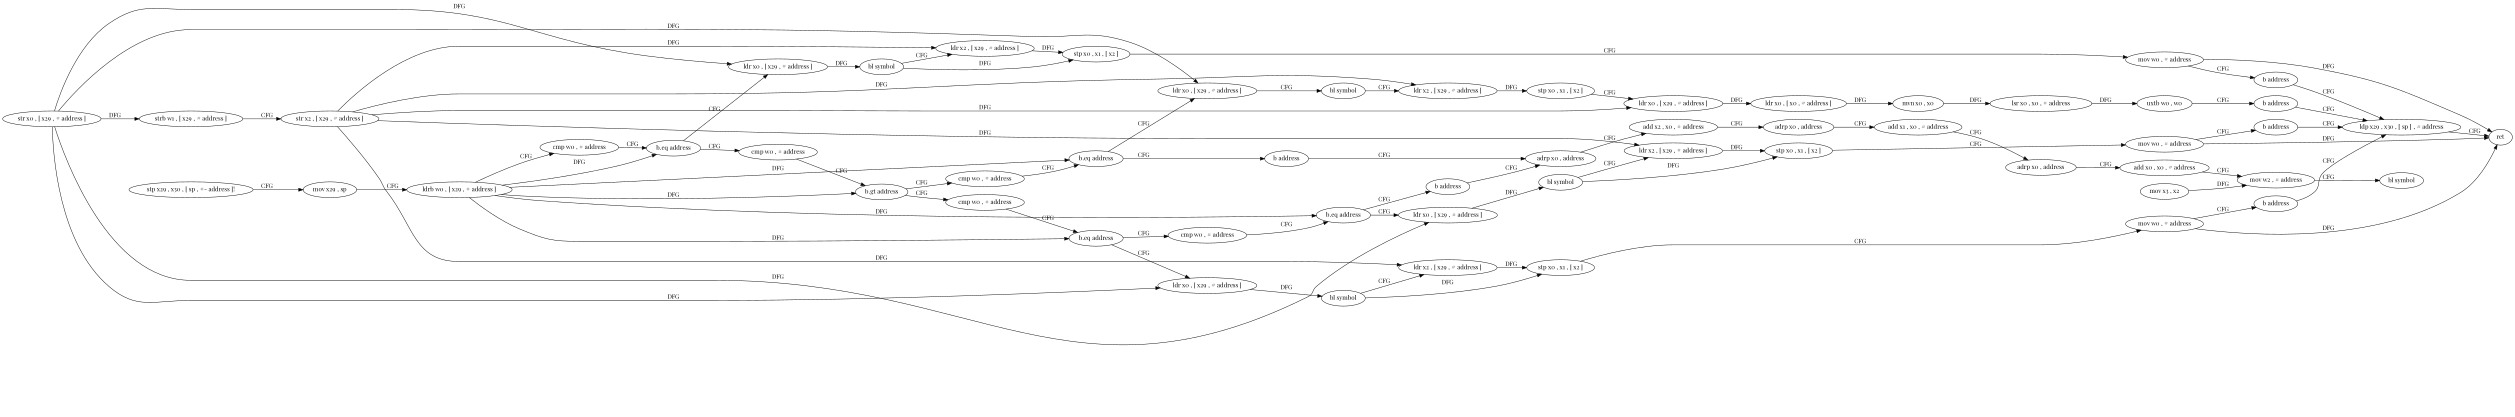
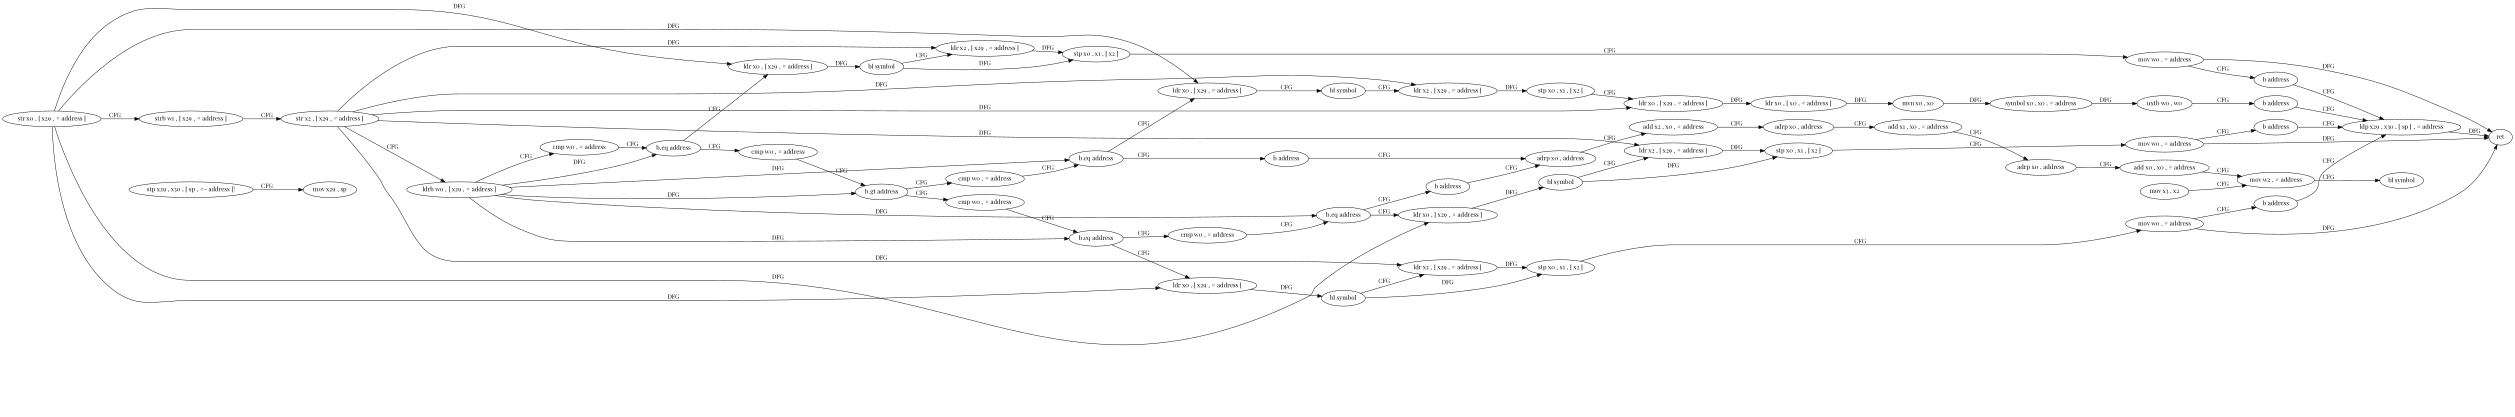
  digraph {
    fontname="Playfair Display"
    rankdir=LR
    node [fontname="Playfair Display"]
    edge [fontname="Playfair Display"]
    n1 [label="stp x29 , x30 , [ sp , #- address ]!"]
    n2 [label="mov x29 , sp"]
    n3 [label="str x0 , [ x29 , # address ]"]
    n4 [label="strb w1 , [ x29 , # address ]"]
    n5 [label="ldr x0 , [ x29 , # address ]"]
    n6 [label="ldr x0 , [ x29 , # address ]"]
    n7 [label="ldr x0 , [ x29 , # address ]"]
    n8 [label="ldr x0 , [ x29 , # address ]"]
    n9 [label="str x2 , [ x29 , # address ]"]
    n10 [label="bl symbol"]
    n11 [label="bl symbol"]
    n12 [label="bl symbol"]
    n13 [label="bl symbol"]
    n14 [label="ldrb w0 , [ x29 , # address ]"]
    n15 [label="ldr x2 , [ x29 , # address ]"]
    n16 [label="ldr x2 , [ x29 , # address ]"]
    n17 [label="ldr x2 , [ x29 , # address ]"]
    n18 [label="ldr x0 , [ x29 , # address ]"]
    n19 [label="ldr x2 , [ x29 , # address ]"]
    n20 [label="cmp w0 , # address"]
    n21 [label="b.eq address"]
    n22 [label="b.gt address"]
    n23 [label="b.eq address"]
    n24 [label="b.eq address"]
    n25 [label="b.eq address"]
    n26 [label="stp x0 , x1 , [ x2 ]"]
    n27 [label="stp x0 , x1 , [ x2 ]"]
    n28 [label="stp x0 , x1 , [ x2 ]"]
    n29 [label="ldr x0 , [ x0 , # address ]"]
    n30 [label="stp x0 , x1 , [ x2 ]"]
    n31 [label="cmp w0 , # address"]
    n32 [label="cmp w0 , # address"]
    n33 [label="cmp w0 , # address"]
    n34 [label="cmp w0 , # address"]
    n35 [label="b address"]
    n36 [label="b address"]
    n37 [label="mov w0 , # address"]
    n38 [label="b address"]
    n39 [label=ret]
    n40 [label="ldp x29 , x30 , [ sp ] , # address"]
    n41 [label="adrp x0 , address"]
    n42 [label="add x2 , x0 , # address"]
    n43 [label="mov w0 , # address"]
    n44 [label="b address"]
    n45 [label="mvn x0 , x0"]
-   n46 [label="lsr x0 , x0 , # address"]
+   n46 [label="symbol x0 , x0 , # address"]
    n47 [label="uxtb w0 , w0"]
    n48 [label="b address"]
    n49 [label="adrp x0 , address"]
    n50 [label="mov w0 , # address"]
    n51 [label="b address"]
    n52 [label="add x1 , x0 , # address"]
    n53 [label="adrp x0 , address"]
    n54 [label="add x0 , x0 , # address"]
    n55 [label="mov w2 , # address"]
    n56 [label="mov x3 , x2"]
    n57 [label="bl symbol"]
    n1 -> n2 [label=CFG]
-   n3 -> n4 [label=DFG]
+   n3 -> n4 [label=CFG]
    n3 -> n5 [label=DFG]
    n3 -> n6 [label=DFG]
    n3 -> n7 [label=DFG]
    n3 -> n8 [label=DFG]
    n4 -> n9 [label=CFG]
    n5 -> n10 [label=DFG]
    n6 -> n11 [label=DFG]
    n7 -> n12 [label=CFG]
    n8 -> n13 [label=DFG]
-   n2 -> n14 [label=CFG]
+   n9 -> n14 [label=CFG]
    n9 -> n15 [label=DFG]
    n9 -> n16 [label=DFG]
    n9 -> n17 [label=DFG]
    n9 -> n18 [label=DFG]
    n9 -> n19 [label=DFG]
    n10 -> n15 [label=CFG]
    n10 -> n26 [label=DFG]
    n11 -> n16 [label=CFG]
    n11 -> n27 [label=DFG]
    n12 -> n17 [label=CFG]
    n13 -> n19 [label=CFG]
    n13 -> n30 [label=DFG]
    n14 -> n20 [label=CFG]
    n14 -> n21 [label=DFG]
    n14 -> n22 [label=DFG]
    n14 -> n23 [label=DFG]
    n14 -> n24 [label=DFG]
    n14 -> n25 [label=DFG]
    n15 -> n26 [label=DFG]
    n16 -> n27 [label=DFG]
    n17 -> n28 [label=DFG]
    n18 -> n29 [label=DFG]
    n19 -> n30 [label=DFG]
    n20 -> n21 [label=CFG]
    n21 -> n5 [label=CFG]
    n21 -> n31 [label=CFG]
    n22 -> n32 [label=CFG]
    n22 -> n33 [label=CFG]
    n23 -> n6 [label=CFG]
    n23 -> n34 [label=CFG]
    n24 -> n7 [label=CFG]
    n24 -> n35 [label=CFG]
    n25 -> n8 [label=CFG]
    n25 -> n36 [label=CFG]
    n26 -> n37 [label=CFG]
    n27 -> n43 [label=CFG]
    n28 -> n18 [label=CFG]
    n29 -> n45 [label=DFG]
    n30 -> n50 [label=CFG]
    n31 -> n22 [label=CFG]
    n32 -> n23 [label=CFG]
    n33 -> n24 [label=CFG]
    n34 -> n25 [label=CFG]
    n35 -> n41 [label=CFG]
    n36 -> n41 [label=CFG]
    n37 -> n38 [label=CFG]
    n37 -> n39 [label=DFG]
    n38 -> n40 [label=CFG]
-   n40 -> n39 [label=CFG]
+   n40 -> n39 [label=DFG]
    n41 -> n42 [label=CFG]
    n42 -> n49 [label=CFG]
    n43 -> n39 [label=DFG]
    n43 -> n44 [label=CFG]
    n44 -> n40 [label=CFG]
    n45 -> n46 [label=DFG]
    n46 -> n47 [label=DFG]
    n47 -> n48 [label=CFG]
    n48 -> n40 [label=CFG]
    n49 -> n52 [label=CFG]
    n50 -> n39 [label=DFG]
    n50 -> n51 [label=CFG]
    n51 -> n40 [label=CFG]
    n52 -> n53 [label=CFG]
    n53 -> n54 [label=CFG]
    n54 -> n55 [label=CFG]
    n55 -> n57 [label=CFG]
-   n56 -> n55 [label=DFG]
+   n56 -> n55 [label=CFG]
  }
